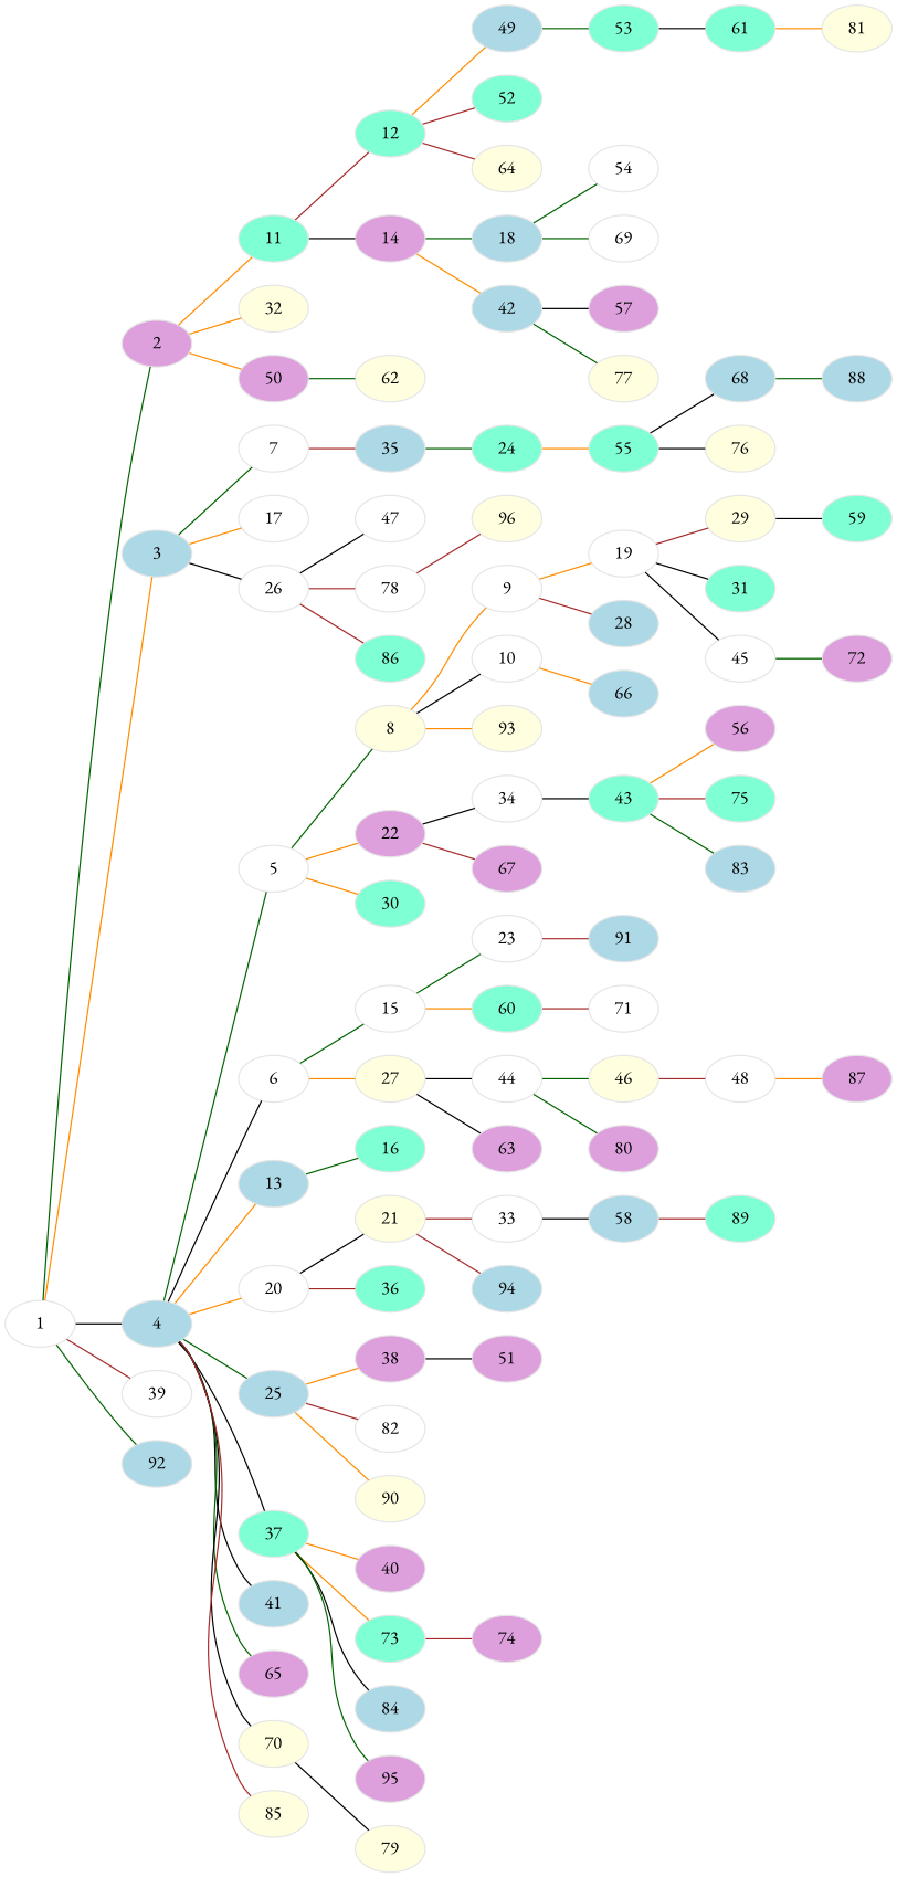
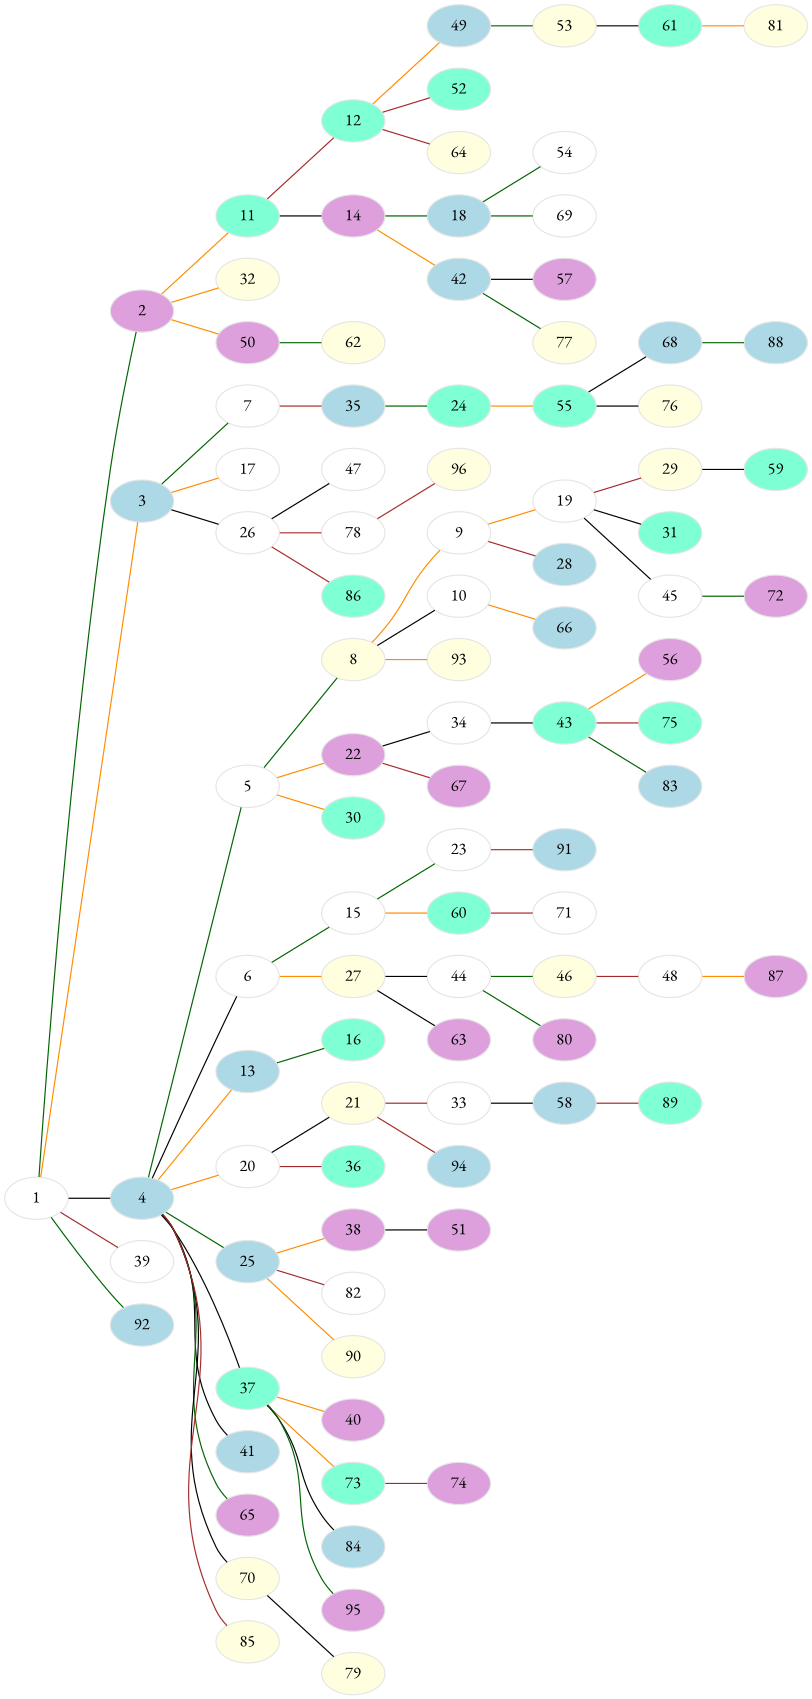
  graph {
    fontname="EB Garamond"
    rankdir=LR
    node [color=gray90 fillcolor=white fontname="EB Garamond" style=filled]
    edge [color=darkorange fontname="EB Garamond"]
    2 [fillcolor=plum]
    1
    3 [fillcolor=lightblue]
    4 [fillcolor=lightblue]
    39
    92 [fillcolor=lightblue]
    11 [fillcolor=aquamarine]
    32 [fillcolor=lightyellow]
    50 [fillcolor=plum]
    7
    17
    26
    5
    6
    13 [fillcolor=lightblue]
    20
    25 [fillcolor=lightblue]
    37 [fillcolor=aquamarine]
    41 [fillcolor=lightblue]
    65 [fillcolor=plum]
    70 [fillcolor=lightyellow]
    85 [fillcolor=lightyellow]
    12 [fillcolor=aquamarine]
    14 [fillcolor=plum]
    62 [fillcolor=lightyellow]
    35 [fillcolor=lightblue]
    47
    78
    86 [fillcolor=aquamarine]
    8 [fillcolor=lightyellow]
    22 [fillcolor=plum]
    30 [fillcolor=aquamarine]
    15
    27 [fillcolor=lightyellow]
    16 [fillcolor=aquamarine]
    21 [fillcolor=lightyellow]
    36 [fillcolor=aquamarine]
    38 [fillcolor=plum]
    82
    90 [fillcolor=lightyellow]
    40 [fillcolor=plum]
    73 [fillcolor=aquamarine]
    84 [fillcolor=lightblue]
    95 [fillcolor=plum]
    79 [fillcolor=lightyellow]
    9
    10
    93 [fillcolor=lightyellow]
    34
    67 [fillcolor=plum]
    23
    60 [fillcolor=aquamarine]
    44
    63 [fillcolor=plum]
    24 [fillcolor=aquamarine]
    55 [fillcolor=aquamarine]
    19
    28 [fillcolor=lightblue]
    66 [fillcolor=lightblue]
    29 [fillcolor=lightyellow]
    31 [fillcolor=aquamarine]
    45
    49 [fillcolor=lightblue]
    52 [fillcolor=aquamarine]
    64 [fillcolor=lightyellow]
    18 [fillcolor=lightblue]
    42 [fillcolor=lightblue]
-   53 [fillcolor=aquamarine]
+   53 [fillcolor=lightyellow]
    54
    69
    57 [fillcolor=plum]
    77 [fillcolor=lightyellow]
    91 [fillcolor=lightblue]
    71
    59 [fillcolor=aquamarine]
    72 [fillcolor=plum]
    33
    94 [fillcolor=lightblue]
    58 [fillcolor=lightblue]
    43 [fillcolor=aquamarine]
    68 [fillcolor=lightblue]
    76 [fillcolor=lightyellow]
    51 [fillcolor=plum]
    96 [fillcolor=lightyellow]
    46 [fillcolor=lightyellow]
    80 [fillcolor=plum]
    89 [fillcolor=aquamarine]
    56 [fillcolor=plum]
    75 [fillcolor=aquamarine]
    83 [fillcolor=lightblue]
    74 [fillcolor=plum]
    48
    87 [fillcolor=plum]
    61 [fillcolor=aquamarine]
    81 [fillcolor=lightyellow]
    88 [fillcolor=lightblue]
    2 -- 11
    2 -- 32
    2 -- 50
    1 -- 2 [color=darkgreen]
    1 -- 3
    1 -- 4 [color=black]
    1 -- 39 [color=brown]
    1 -- 92 [color=darkgreen]
    3 -- 7 [color=darkgreen]
    3 -- 17
    3 -- 26 [color=black]
    4 -- 5 [color=darkgreen]
    4 -- 6 [color=black]
    4 -- 13
    4 -- 20
    4 -- 25 [color=darkgreen]
    4 -- 37 [color=black]
    4 -- 41 [color=black]
    4 -- 65 [color=darkgreen]
    4 -- 70 [color=black]
    4 -- 85 [color=brown]
    11 -- 12 [color=brown]
    11 -- 14 [color=black]
    50 -- 62 [color=darkgreen]
    7 -- 35 [color=brown]
    26 -- 47 [color=black]
    26 -- 78 [color=brown]
    26 -- 86 [color=brown]
    5 -- 8 [color=darkgreen]
    5 -- 22
    5 -- 30
    6 -- 15 [color=darkgreen]
    6 -- 27
    13 -- 16 [color=darkgreen]
    20 -- 21 [color=black]
    20 -- 36 [color=brown]
    25 -- 38
    25 -- 82 [color=brown]
    25 -- 90
    37 -- 40
    37 -- 73
    37 -- 84 [color=black]
    37 -- 95 [color=darkgreen]
    70 -- 79 [color=black]
    12 -- 49
    12 -- 52 [color=brown]
    12 -- 64 [color=brown]
    14 -- 18 [color=darkgreen]
    14 -- 42
    35 -- 24 [color=darkgreen]
    78 -- 96 [color=brown]
    8 -- 9
    8 -- 10 [color=black]
    8 -- 93
    22 -- 34 [color=black]
    22 -- 67 [color=brown]
    15 -- 23 [color=darkgreen]
    15 -- 60
    27 -- 44 [color=black]
    27 -- 63 [color=black]
    21 -- 33 [color=brown]
    21 -- 94 [color=brown]
    38 -- 51 [color=black]
    73 -- 74 [color=brown]
    9 -- 19
    9 -- 28 [color=brown]
    10 -- 66
    34 -- 43 [color=black]
    23 -- 91 [color=brown]
    60 -- 71 [color=brown]
    44 -- 46 [color=darkgreen]
    44 -- 80 [color=darkgreen]
    24 -- 55
    55 -- 68 [color=black]
    55 -- 76 [color=black]
    19 -- 29 [color=brown]
    19 -- 31 [color=black]
    19 -- 45 [color=black]
    29 -- 59 [color=black]
    45 -- 72 [color=darkgreen]
    49 -- 53 [color=darkgreen]
    18 -- 54 [color=darkgreen]
    18 -- 69 [color=darkgreen]
    42 -- 57 [color=black]
    42 -- 77 [color=darkgreen]
    53 -- 61 [color=black]
    33 -- 58 [color=black]
    58 -- 89 [color=brown]
    43 -- 56
    43 -- 75 [color=brown]
    43 -- 83 [color=darkgreen]
    68 -- 88 [color=darkgreen]
    46 -- 48 [color=brown]
    48 -- 87
    61 -- 81
  }
